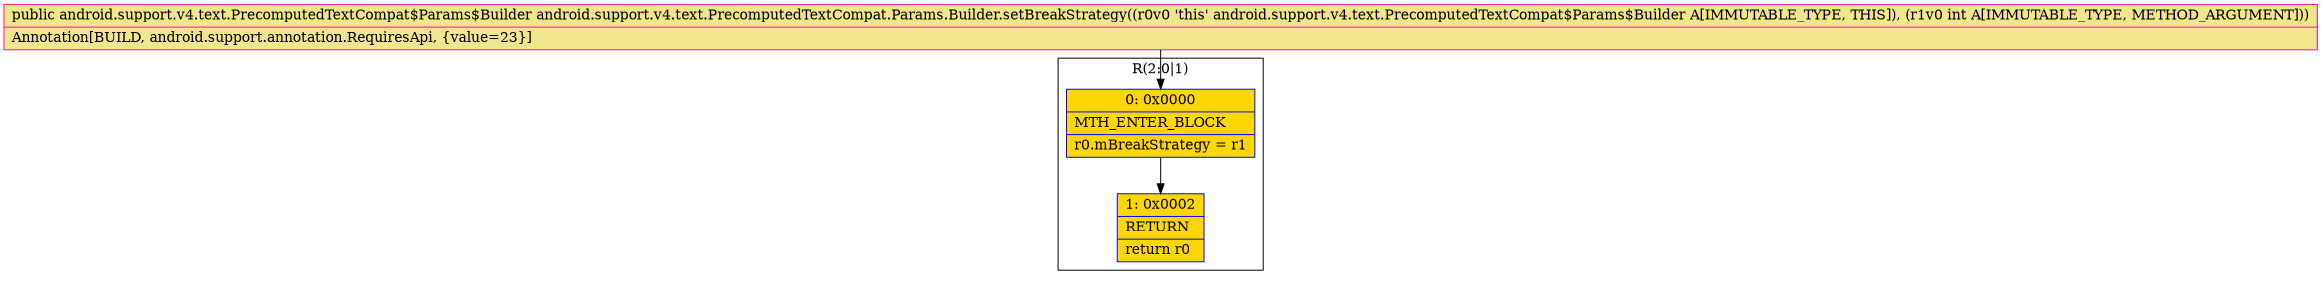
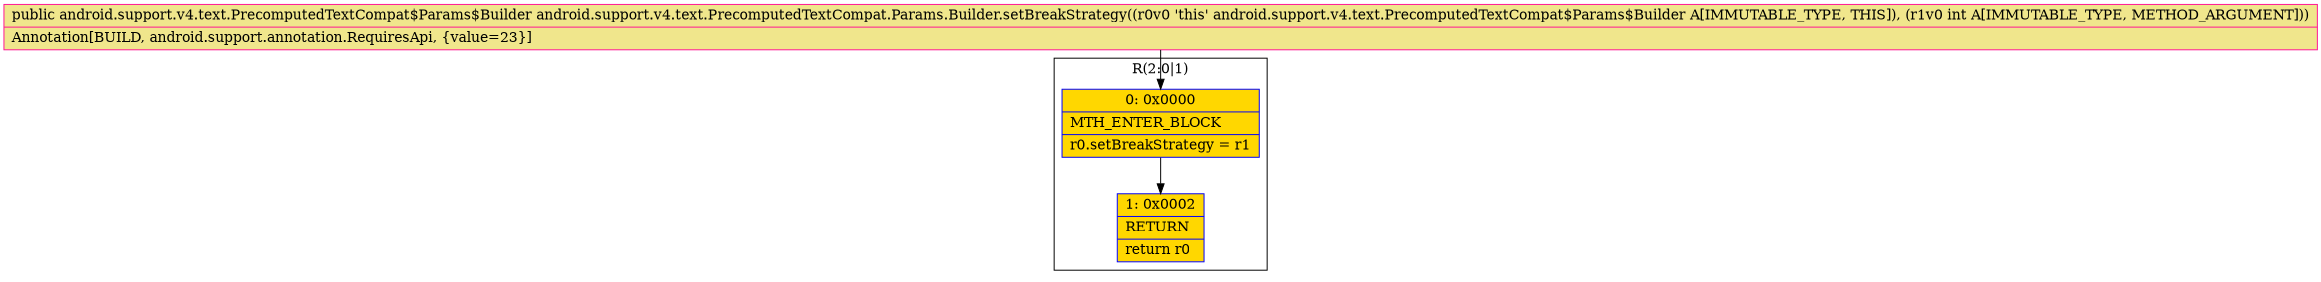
  digraph {
    node [color=blue shape=record style=filled fillcolor=gold]
-   n1 [label="{0\:\ 0x0000|MTH_ENTER_BLOCK\l|r0.mBreakStrategy = r1\l}"]
+   n1 [label="{0\:\ 0x0000|MTH_ENTER_BLOCK\l|r0.setBreakStrategy = r1\l}"]
    n2 [label="{1\:\ 0x0002|RETURN\l|return r0\l}"]
    n3 [label="{public android.support.v4.text.PrecomputedTextCompat$Params$Builder android.support.v4.text.PrecomputedTextCompat.Params.Builder.setBreakStrategy((r0v0 'this' android.support.v4.text.PrecomputedTextCompat$Params$Builder A[IMMUTABLE_TYPE, THIS]), (r1v0 int A[IMMUTABLE_TYPE, METHOD_ARGUMENT]))  | Annotation[BUILD, android.support.annotation.RequiresApi, \{value=23\}]\l}" fillcolor=khaki color=deeppink]
    subgraph cluster_1 {
      label="R(2:0|1)"
      n1
      n2
    }
    n1 -> n2
    n3 -> n1
  }
